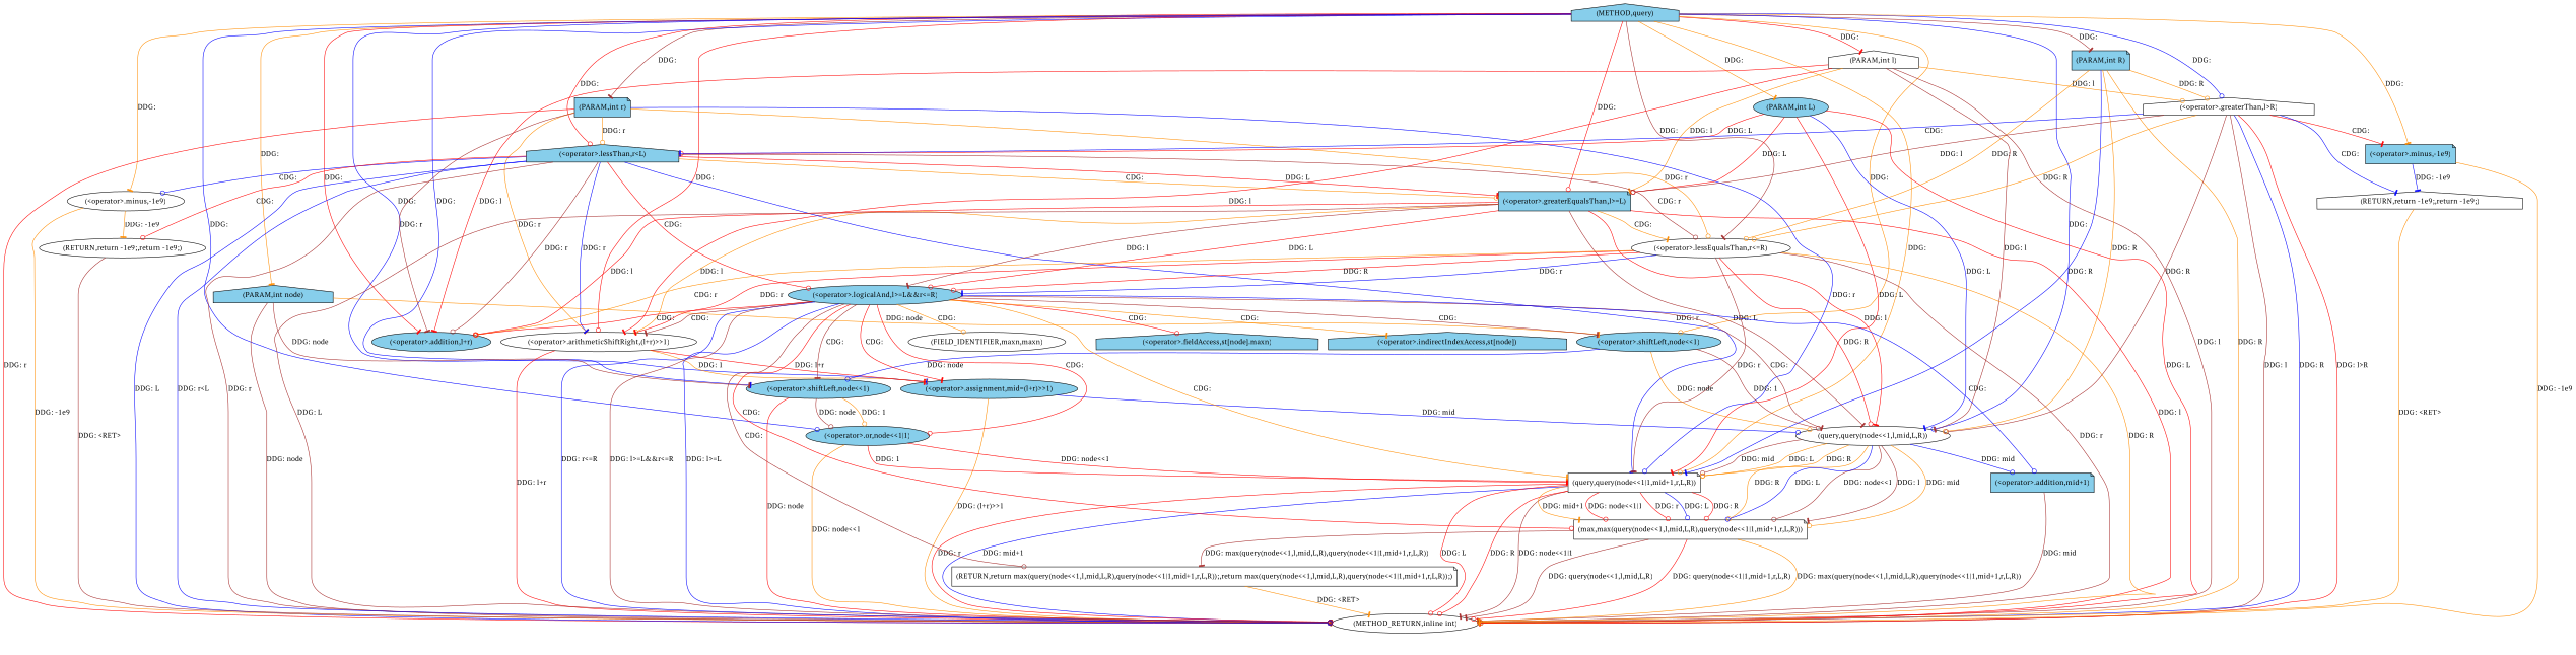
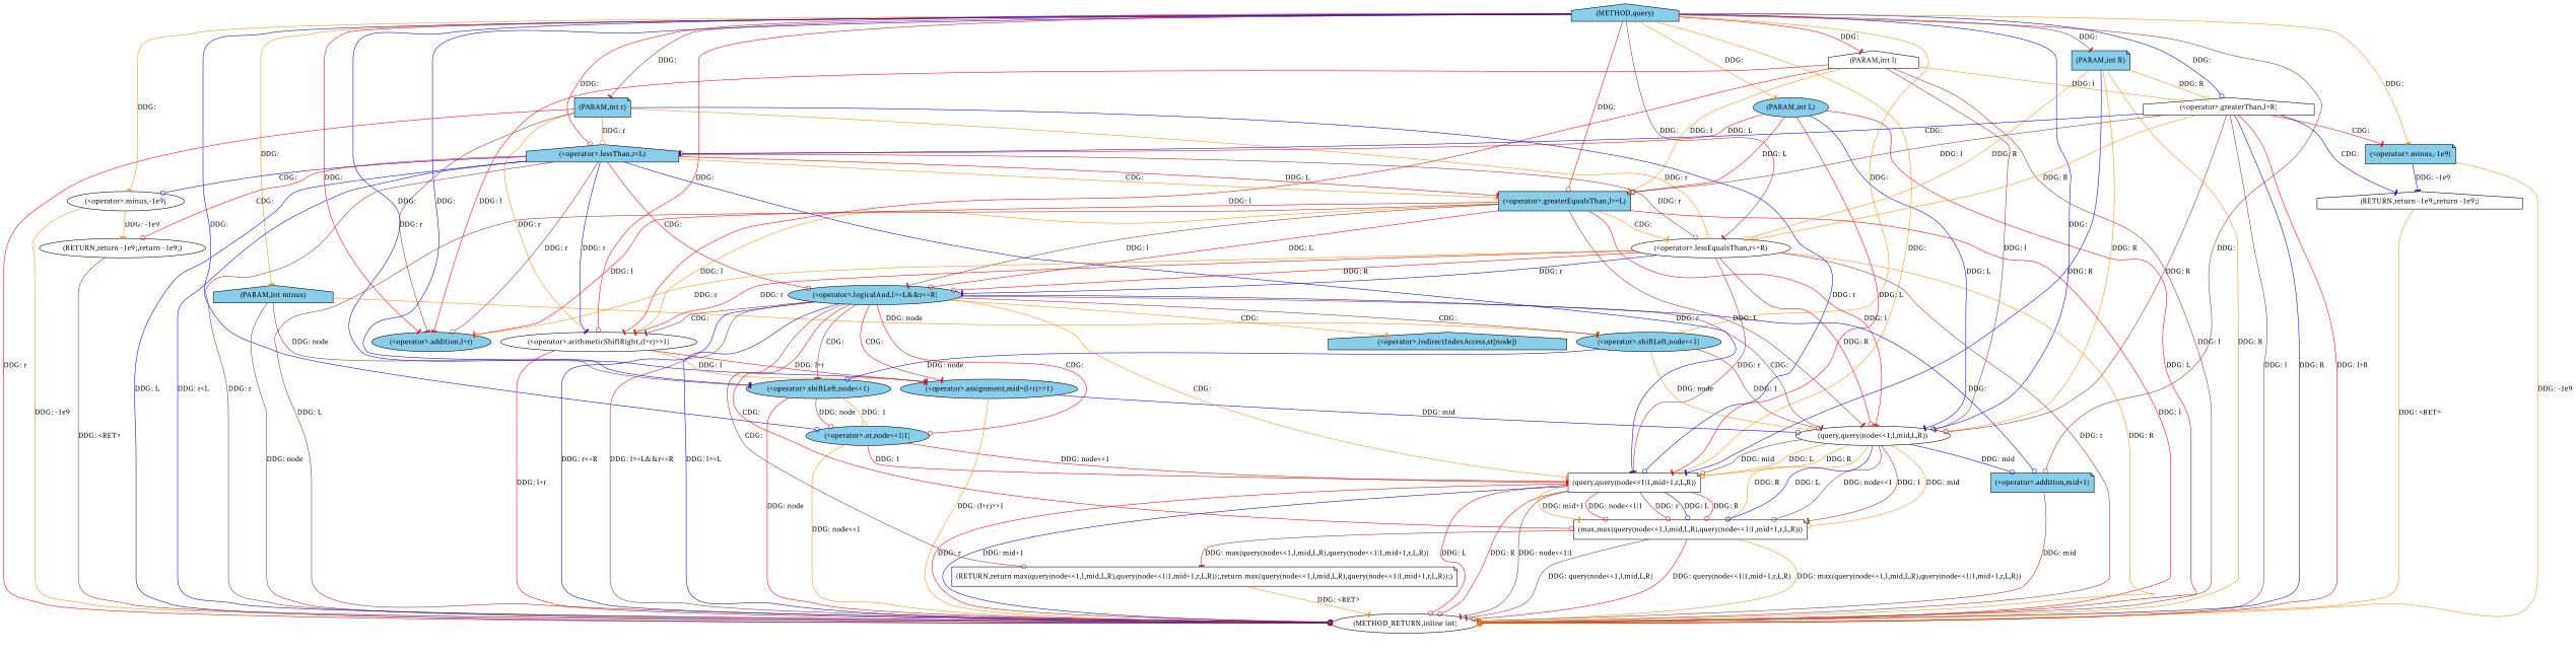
  digraph {
    fontname="PT Serif"
    node [fillcolor=skyblue fontname="PT Serif" shape=ellipse style=filled]
    edge [arrowhead=odot color=darkorange fontname="PT Serif"]
    n1 [label="(METHOD,query)" shape=house]
-   n2 [label="(PARAM,int node)" shape=house]
+   n2 [label="(PARAM,int minus)" shape=house]
    n3 [fillcolor=white label="(PARAM,int l)" shape=house]
    n4 [label="(PARAM,int r)" shape=note]
    n5 [label="(PARAM,int L)"]
    n6 [label="(PARAM,int R)" shape=note]
    n7 [label="(<operator>.assignment,mid=(l+r)>>1)"]
    n8 [fillcolor=white label="(<operator>.greaterThan,l>R)" shape=house]
    n9 [label="(<operator>.lessThan,r<L)" shape=house]
    n10 [label="(<operator>.minus,-1e9)" shape=note]
    n11 [fillcolor=white label="(<operator>.minus,-1e9)"]
    n12 [fillcolor=white label="(<operator>.arithmeticShiftRight,(l+r)>>1)"]
    n13 [label="(<operator>.greaterEqualsThan,l>=L)" shape=note]
    n14 [fillcolor=white label="(<operator>.lessEqualsThan,r<=R)"]
    n15 [label="(<operator>.addition,l+r)"]
    n16 [fillcolor=white label="(query,query(node<<1,l,mid,L,R))"]
    n17 [fillcolor=white label="(query,query(node<<1|1,mid+1,r,L,R))" shape=note]
    n18 [label="(<operator>.shiftLeft,node<<1)"]
    n19 [label="(<operator>.or,node<<1|1)"]
    n20 [label="(<operator>.addition,mid+1)" shape=note]
    n21 [label="(<operator>.shiftLeft,node<<1)"]
    n22 [fillcolor=white label="(METHOD_RETURN,inline int)"]
    n23 [fillcolor=white label="(RETURN,return -1e9;,return -1e9;)" shape=house]
    n24 [fillcolor=white label="(RETURN,return -1e9;,return -1e9;)"]
    n25 [label="(<operator>.logicalAnd,l>=L&&r<=R)"]
    n26 [fillcolor=white label="(max,max(query(node<<1,l,mid,L,R),query(node<<1|1,mid+1,r,L,R)))" shape=note]
    n27 [fillcolor=white label="(RETURN,return max(query(node<<1,l,mid,L,R),query(node<<1|1,mid+1,r,L,R));,return max(query(node<<1,l,mid,L,R),query(node<<1|1,mid+1,r,L,R));)" shape=note]
-   n28 [label="(<operator>.fieldAccess,st[node].maxn)" shape=house]
    n29 [label="(<operator>.indirectIndexAccess,st[node])" shape=house]
-   n30 [fillcolor=white label="(FIELD_IDENTIFIER,maxn,maxn)"]
    n1 -> n2 [arrowhead=tee label="DDG: "]
    n1 -> n3 [arrowhead=tee color=red label="DDG: "]
    n1 -> n4 [arrowhead=tee color=brown label="DDG: "]
    n1 -> n5 [arrowhead=tee label="DDG: "]
    n1 -> n6 [arrowhead=tee color=brown label="DDG: "]
    n1 -> n7 [arrowhead=tee color=blue label="DDG: "]
    n1 -> n8 [color=blue label="DDG: "]
    n1 -> n9 [color=red label="DDG: "]
    n1 -> n10 [arrowhead=tee label="DDG: "]
    n1 -> n11 [arrowhead=tee label="DDG: "]
    n1 -> n12 [color=red label="DDG: "]
    n1 -> n13 [color=red label="DDG: "]
    n1 -> n14 [arrowhead=tee color=brown label="DDG: "]
    n1 -> n15 [arrowhead=tee color=red label="DDG: "]
    n1 -> n16 [color=blue label="DDG: "]
    n1 -> n17 [label="DDG: "]
    n1 -> n18 [label="DDG: "]
    n1 -> n19 [color=blue label="DDG: "]
+   n1 -> n20 [color=brown label="DDG: "]
    n1 -> n21 [arrowhead=tee color=blue label="DDG: "]
    n2 -> n18 [arrowhead=tee label="DDG: node"]
    n2 -> n21 [arrowhead=tee color=brown label="DDG: node"]
    n2 -> n22 [arrowhead=tee color=brown label="DDG: node"]
    n3 -> n8 [label="DDG: l"]
    n3 -> n12 [arrowhead=tee color=red label="DDG: l"]
    n3 -> n13 [arrowhead=tee label="DDG: l"]
    n3 -> n15 [arrowhead=tee color=red label="DDG: l"]
    n3 -> n16 [arrowhead=tee color=brown label="DDG: l"]
    n3 -> n22 [arrowhead=tee color=brown label="DDG: l"]
    n4 -> n9 [label="DDG: r"]
    n4 -> n12 [arrowhead=tee label="DDG: r"]
    n4 -> n14 [label="DDG: r"]
    n4 -> n15 [arrowhead=tee color=brown label="DDG: r"]
    n4 -> n17 [color=blue label="DDG: r"]
    n4 -> n22 [color=red label="DDG: r"]
    n5 -> n9 [color=red label="DDG: L"]
    n5 -> n13 [color=red label="DDG: L"]
    n5 -> n16 [arrowhead=tee color=blue label="DDG: L"]
    n5 -> n17 [arrowhead=tee color=red label="DDG: L"]
    n5 -> n22 [arrowhead=tee color=red label="DDG: L"]
    n6 -> n8 [label="DDG: R"]
    n6 -> n14 [label="DDG: R"]
    n6 -> n16 [label="DDG: R"]
    n6 -> n17 [arrowhead=tee color=blue label="DDG: R"]
    n6 -> n22 [arrowhead=tee label="DDG: R"]
    n7 -> n16 [color=blue label="DDG: mid"]
    n7 -> n22 [label="DDG: (l+r)>>1"]
    n8 -> n9 [arrowhead=tee color=blue label="CDG: "]
    n8 -> n10 [arrowhead=tee color=red label="CDG: "]
    n8 -> n13 [color=brown label="DDG: l"]
    n8 -> n14 [label="DDG: R"]
    n8 -> n16 [color=brown label="DDG: R"]
    n8 -> n22 [color=brown label="DDG: l"]
    n8 -> n22 [arrowhead=tee color=blue label="DDG: R"]
    n8 -> n22 [arrowhead=tee color=red label="DDG: l>R"]
    n8 -> n23 [arrowhead=tee color=blue label="CDG: "]
    n9 -> n11 [color=blue label="CDG: "]
    n9 -> n12 [arrowhead=tee color=blue label="DDG: r"]
    n9 -> n13 [arrowhead=tee color=red label="DDG: L"]
    n9 -> n13 [label="CDG: "]
-   n9 -> n14 [color=brown label="CDG: r"]
+   n9 -> n14 [color=brown label="DDG: r"]
    n9 -> n15 [color=brown label="DDG: r"]
    n9 -> n17 [arrowhead=tee color=blue label="DDG: r"]
    n9 -> n22 [arrowhead=tee color=brown label="DDG: r"]
    n9 -> n22 [color=blue label="DDG: L"]
    n9 -> n22 [color=blue label="DDG: r<L"]
    n9 -> n24 [color=red label="CDG: "]
    n9 -> n25 [color=red label="CDG: "]
    n10 -> n22 [label="DDG: -1e9"]
    n10 -> n23 [arrowhead=tee color=blue label="DDG: -1e9"]
    n11 -> n22 [label="DDG: -1e9"]
    n11 -> n24 [arrowhead=tee label="DDG: -1e9"]
    n12 -> n7 [label="DDG: 1"]
    n12 -> n7 [arrowhead=tee color=red label="DDG: l+r"]
    n12 -> n22 [arrowhead=tee color=red label="DDG: l+r"]
    n13 -> n12 [label="DDG: l"]
    n13 -> n14 [arrowhead=tee label="CDG: "]
-   n13 -> n15 [color=red label="DDG: l"]
+   n13 -> n15 [arrowhead=tee color=red label="DDG: l"]
    n13 -> n16 [arrowhead=tee color=red label="DDG: l"]
    n13 -> n16 [arrowhead=tee color=brown label="DDG: L"]
    n13 -> n22 [arrowhead=tee color=red label="DDG: l"]
    n13 -> n22 [color=brown label="DDG: L"]
    n13 -> n25 [color=red label="DDG: L"]
    n13 -> n25 [arrowhead=tee color=brown label="DDG: l"]
    n14 -> n12 [arrowhead=tee color=red label="DDG: r"]
-   n14 -> n15 [label="CDG: r"]
+   n14 -> n15 [label="DDG: r"]
    n14 -> n16 [color=red label="DDG: R"]
    n14 -> n17 [arrowhead=tee color=brown label="DDG: r"]
    n14 -> n22 [color=brown label="DDG: r"]
    n14 -> n22 [arrowhead=tee label="DDG: R"]
    n14 -> n25 [arrowhead=tee color=blue label="DDG: r"]
    n14 -> n25 [color=red label="DDG: R"]
    n16 -> n17 [label="DDG: L"]
    n16 -> n17 [label="DDG: R"]
    n16 -> n17 [color=brown label="DDG: mid"]
    n16 -> n20 [color=blue label="DDG: mid"]
    n16 -> n26 [color=brown label="DDG: node<<1"]
    n16 -> n26 [arrowhead=tee color=brown label="DDG: l"]
    n16 -> n26 [label="DDG: mid"]
    n16 -> n26 [label="DDG: R"]
    n16 -> n26 [color=blue label="DDG: L"]
    n17 -> n22 [arrowhead=tee color=brown label="DDG: node<<1|1"]
    n17 -> n22 [color=blue label="DDG: mid+1"]
    n17 -> n22 [color=red label="DDG: r"]
    n17 -> n22 [color=red label="DDG: L"]
    n17 -> n22 [color=red label="DDG: R"]
    n17 -> n26 [color=red label="DDG: node<<1|1"]
    n17 -> n26 [color=red label="DDG: r"]
    n17 -> n26 [color=blue label="DDG: L"]
    n17 -> n26 [color=red label="DDG: R"]
    n17 -> n26 [arrowhead=tee label="DDG: mid+1"]
    n18 -> n16 [label="DDG: node"]
    n18 -> n16 [color=brown label="DDG: 1"]
    n18 -> n21 [color=blue label="DDG: node"]
    n19 -> n17 [arrowhead=tee color=red label="DDG: 1"]
    n19 -> n17 [arrowhead=tee color=red label="DDG: node<<1"]
    n19 -> n22 [arrowhead=tee label="DDG: node<<1"]
    n20 -> n22 [arrowhead=tee color=brown label="DDG: mid"]
    n21 -> n19 [color=brown label="DDG: node"]
    n21 -> n19 [label="DDG: 1"]
    n21 -> n22 [color=red label="DDG: node"]
    n23 -> n22 [arrowhead=tee label="DDG: <RET>"]
    n24 -> n22 [arrowhead=tee color=brown label="DDG: <RET>"]
    n25 -> n7 [arrowhead=tee color=red label="CDG: "]
    n25 -> n12 [arrowhead=tee color=brown label="CDG: "]
-   n25 -> n15 [color=red label="CDG: "]
    n25 -> n16 [arrowhead=tee color=brown label="CDG: "]
    n25 -> n17 [arrowhead=tee label="CDG: "]
    n25 -> n18 [arrowhead=tee color=brown label="CDG: "]
    n25 -> n19 [color=red label="CDG: "]
-   n25 -> n20 [color=blue label="CDG: "]
+   n25 -> n20 [color=blue label="DDG: "]
    n25 -> n21 [arrowhead=tee color=brown label="CDG: "]
    n25 -> n22 [color=blue label="DDG: l>=L"]
    n25 -> n22 [color=blue label="DDG: r<=R"]
    n25 -> n22 [color=brown label="DDG: l>=L&&r<=R"]
    n25 -> n26 [color=red label="CDG: "]
    n25 -> n27 [color=brown label="CDG: "]
-   n25 -> n28 [color=red label="CDG: "]
    n25 -> n29 [arrowhead=tee label="CDG: "]
-   n25 -> n30 [label="CDG: "]
    n26 -> n22 [arrowhead=tee color=brown label="DDG: query(node<<1,l,mid,L,R)"]
    n26 -> n22 [color=red label="DDG: query(node<<1|1,mid+1,r,L,R)"]
    n26 -> n22 [label="DDG: max(query(node<<1,l,mid,L,R),query(node<<1|1,mid+1,r,L,R))"]
    n26 -> n27 [arrowhead=tee color=brown label="DDG: max(query(node<<1,l,mid,L,R),query(node<<1|1,mid+1,r,L,R))"]
    n27 -> n22 [arrowhead=tee label="DDG: <RET>"]
  }
